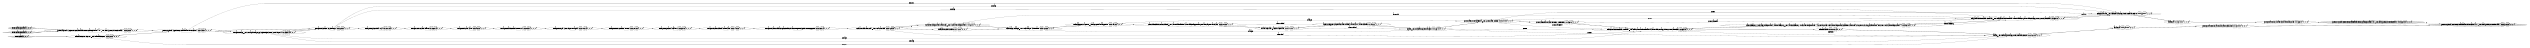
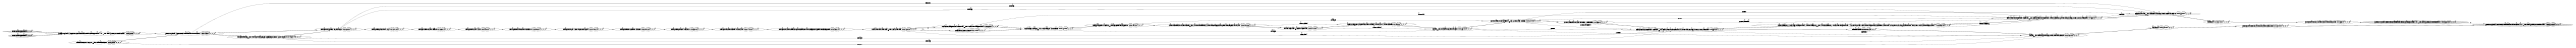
  digraph {
    rankdir=LR
    node [fillcolor=white shape=ellipse style=filled]
    edge [style=bold]
    n1 [label="HelixDataAccessor accessor = manager.getHelixDataAccessor()@@@19@@@['1', '1', '1']"]
    n2 [label="CurrentState currentStateDelta = new CurrentState(\"TestDB\")@@@24@@@['1', '1', '1']"]
    n3 [label="StateModelDefinition stateModelDef = new StateModelDefinition(StateModelConfigGenerator.generateConfigForMasterSlave())@@@20@@@['1', '1', '1']"]
    n4 [label="HelixStateTransitionHandler stHandler = new HelixStateTransitionHandler(stateModelFactory,stateModel,message,context,currentStateDelta)@@@32@@@['1', '1', '0']"]
    n5 [label="HelixStateTransitionHandler stHandler = new HelixStateTransitionHandler(null,stateModel,message,context,currentStateDelta)@@@26@@@['1', '1', '1']"]
    n6 [label="HelixTask handler = new HelixTask(message,context,stHandler,executor)@@@33@@@['1', '1', '0']"]
    n7 [label="currentStateDelta.setState(\"TestDB_0\",\"OFFLINE\")@@@25@@@['1', '1', '1']"]
    n8 [label="Builder keyBuilder = accessor.keyBuilder()@@@21@@@['1', '1', '1']"]
    n9 [label="accessor.setProperty(keyBuilder.stateModelDef(\"MasterSlave\"),stateModelDef)@@@22@@@['1', '1', '1']"]
    n10 [label="MockStateModelAnnotated stateModel = new MockStateModelAnnotated()@@@16@@@['1', '1', '0']"]
    n11 [label="MockStateModel stateModel = new MockStateModel()@@@16@@@['1', '1', '1']"]
    n12 [label="MockManager manager = new MockManager(\"clusterName\")@@@18@@@['1', '1', '1']"]
    n13 [label="NotificationContext context@@@17@@@['0', '0', '1']"]
    n14 [label="context = new NotificationContext(manager)@@@23@@@['1', '1', '1']"]
    n15 [label="handler = new HelixTask(message,context,stHandler,executor)@@@28@@@['0', '0', '1']"]
    n16 [label="handler.call()@@@29@@@['0', '0', '1']"]
    n17 [label="HelixTask handler@@@27@@@['0', '0', '1']"]
    n18 [label="StateModelFactory<MockStateModelAnnotated> stateModelFactory = new StateModelFactory<MockStateModelAnnotated>(){@Override public MockStateModelAnnotated createNewStateModel(String resource,String partitionName){return new MockStateModelAnnotated()}}@@@26@@@['1', '1', '0']"]
    n19 [label="message.setTgtName(\"localhost\")@@@13@@@['1', '1', '1']"]
    n20 [label="message.setStateModelDef(\"MasterSlave\")@@@14@@@['1', '1', '1']"]
    n21 [label="message.setStateModelFactoryName(HelixConstants.DEFAULT_STATE_MODEL_FACTORY)@@@15@@@['1', '1', '1']"]
    n22 [label="message.setToState(\"Slave\")@@@9@@@['1', '1', '1']"]
    n23 [label="message.setPartitionName(\"TestDB_0\")@@@10@@@['1', '1', '1']"]
    n24 [label="message.setMsgId(\"Some unique message id\")@@@11@@@['1', '1', '1']"]
    n25 [label="AssertJUnit.assertTrue(stateModel.stateModelInvoked)@@@30@@@['0', '0', '1']"]
    n26 [label="handler.call()@@@34@@@['1', '1', '0']"]
    n27 [label="AssertJUnit.assertTrue(stateModel.stateModelInvoked)@@@35@@@['1', '1', '0']"]
    n28 [fillcolor=lightgray label="System.out.println(\"END TestCMTaskHandler.testInvocationAnnotated() at \" + new Date(System.currentTimeMillis()))@@@36@@@['1', '1', '0']"]
    n29 [label="message.setTgtSessionId(\"1234\")@@@7@@@['1', '1', '1']"]
    n30 [label="message.setFromState(\"Offline\")@@@8@@@['1', '1', '1']"]
    n31 [fillcolor=lightgray label="System.out.println(\"END TestCMTaskHandler.testInvocation() at \" + new Date(System.currentTimeMillis()))@@@31@@@['0', '0', '1']"]
    n32 [fillcolor=lightgray label="testInvocationAnnotated['0', '1', '0']" shape=diamond]
    n33 [label="System.out.println(\"START TestCMTaskHandler.testInvocationAnnotated() at \" + new Date(System.currentTimeMillis()))@@@3@@@['1', '1', '0']"]
    n34 [label="System.out.println(\"START TestCMTaskHandler.testInvocation()\")@@@4@@@['1', '1', '1']"]
    n35 [label="Message message = new Message(MessageType.STATE_TRANSITION,\"Some unique id\")@@@5@@@['0', '0', '1']"]
    n36 [label="message.setSrcName(\"cm-instance-0\")@@@6@@@['1', '1', '1']"]
    n37 [label="message.setResourceName(\"TestDB\")@@@12@@@['1', '1', '1']"]
-   n38 [fillcolor=lightgray label="testInvocation['0', '0', '1']" shape=diamond]
    n39 [label="HelixTaskExecutor executor = new HelixTaskExecutor()@@@3@@@['0', '0', '1']"]
    n40 [fillcolor=lightgray label="testInvocationAnnotated['1', '0', '0']"]
    n1 -> n2 [label=manager style=solid]
    n1 -> n3
    n2 -> n4 [label=context style=solid]
    n2 -> n5 [label=currentStateDelta style=solid]
    n2 -> n6 [label=context style=solid]
    n2 -> n7
    n3 -> n8
    n3 -> n9 [label=stateModelDef style=solid]
    n4 -> n6
    n4 -> n6 [label=stHandler style=solid]
    n5 -> n15 [label=stHandler style=solid]
    n5 -> n17
    n5 -> n18
    n6 -> n26
    n7 -> n4 [label=currentStateDelta style=solid]
    n7 -> n5
    n8 -> n9
    n8 -> n14 [label=stateModelDef style=solid]
    n9 -> n14
    n10 -> n4 [label=stateModel style=solid]
    n10 -> n11 [label=0 style=dashed]
    n10 -> n12
    n11 -> n5 [label=stateModel style=solid]
    n11 -> n10
    n11 -> n13
    n12 -> n1
    n12 -> n14 [label=manager style=solid]
    n13 -> n12
    n14 -> n2
    n14 -> n5 [label=context style=solid]
    n14 -> n15 [label=context style=solid]
    n15 -> n16
    n16 -> n25
    n17 -> n15
    n18 -> n4
    n18 -> n4 [label=stateModelFactory style=solid]
    n19 -> n20
    n20 -> n21
    n21 -> n11
    n22 -> n23
    n23 -> n24
    n24 -> n37
    n25 -> n31
    n26 -> n27
    n27 -> n28
    n28 -> n31 [label=0 style=dashed]
    n29 -> n30
    n30 -> n22
    n32 -> n33
    n33 -> n34
    n34 -> n6 [label=executor style=solid]
    n34 -> n35
    n34 -> n36
    n35 -> n5 [label=message style=solid]
    n35 -> n15 [label=message style=solid]
    n35 -> n36
    n36 -> n4 [label=message style=solid]
    n36 -> n6 [label=message style=solid]
    n36 -> n29
    n37 -> n19
-   n38 -> n39
    n39 -> n15 [label=executor style=solid]
    n39 -> n34
    n40 -> n33
  }
